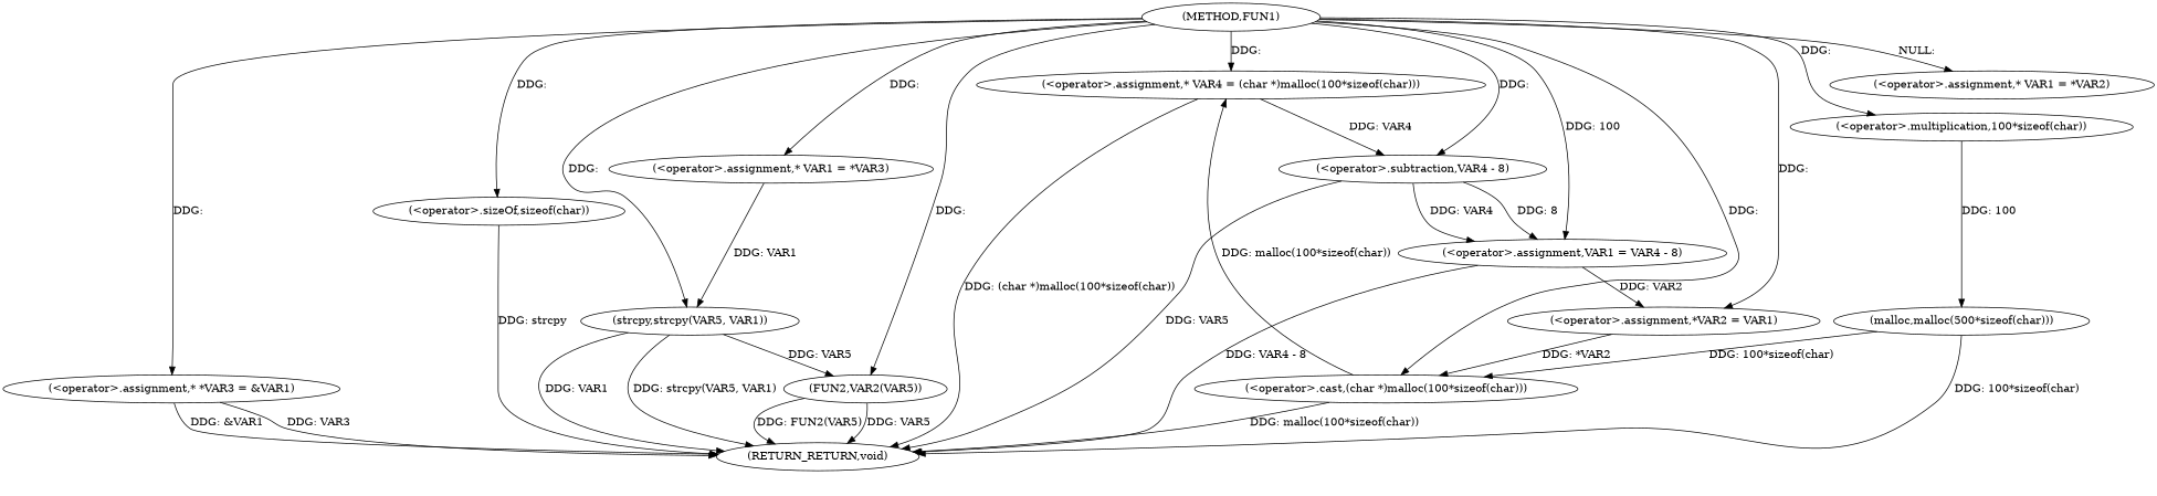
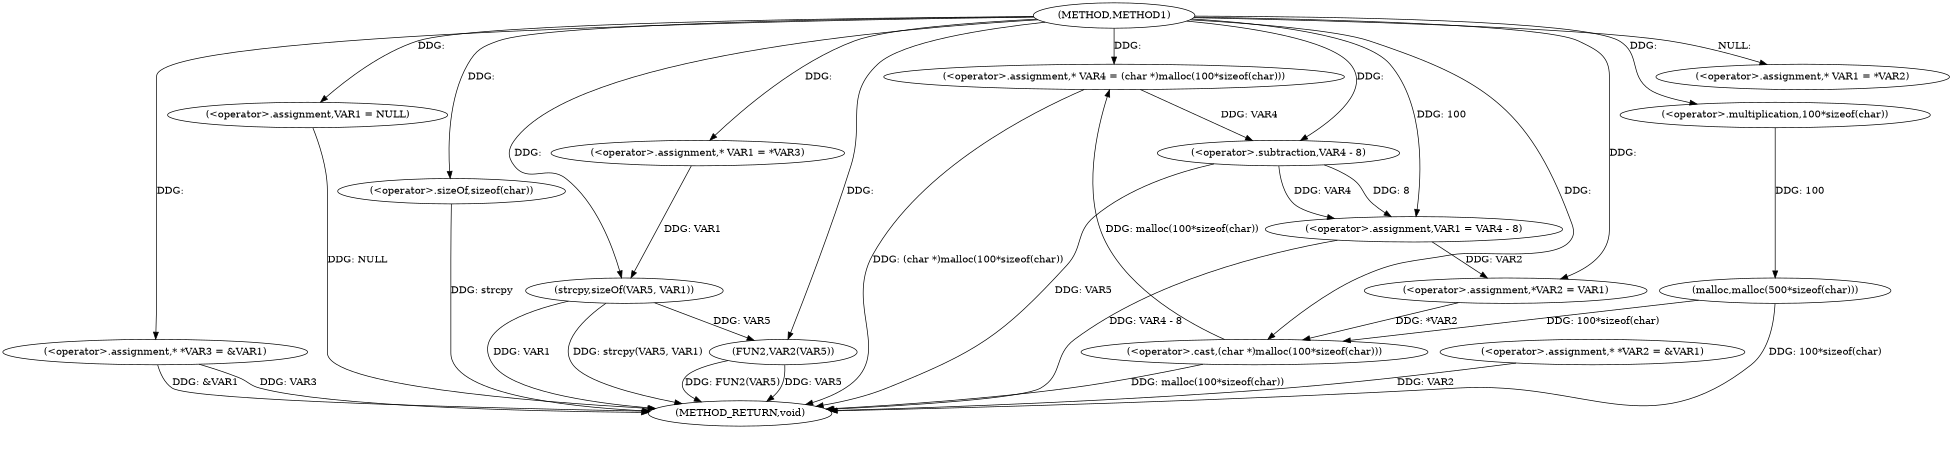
  digraph {
-   n1 [label="(METHOD,FUN1)"]
+   n1 [label="(METHOD,METHOD1)"]
    n2 [label="(<operator>.assignment,* *VAR3 = &VAR1)"]
+   n3 [label="(<operator>.assignment,VAR1 = NULL)"]
    n4 [label="(<operator>.assignment,* VAR1 = *VAR2)"]
    n5 [label="(<operator>.assignment,* VAR4 = (char *)malloc(100*sizeof(char)))"]
    n6 [label="(<operator>.multiplication,100*sizeof(char))"]
    n7 [label="(<operator>.sizeOf,sizeof(char))"]
    n8 [label="(<operator>.assignment,VAR1 = VAR4 - 8)"]
    n9 [label="(<operator>.subtraction,VAR4 - 8)"]
    n10 [label="(<operator>.assignment,*VAR2 = VAR1)"]
    n11 [label="(<operator>.assignment,* VAR1 = *VAR3)"]
-   n12 [label="(strcpy,strcpy(VAR5, VAR1))"]
+   n12 [label="(strcpy,sizeOf(VAR5, VAR1))"]
    n13 [label="(FUN2,VAR2(VAR5))"]
    n14 [label="(<operator>.cast,(char *)malloc(100*sizeof(char)))"]
-   n16 [label="(RETURN_RETURN,void)"]
+   n15 [label="(<operator>.assignment,* *VAR2 = &VAR1)"]
+   n16 [label="(METHOD_RETURN,void)"]
    n17 [label="(malloc,malloc(500*sizeof(char)))"]
    n1 -> n2 [label="DDG: "]
+   n1 -> n3 [label="DDG: "]
    n1 -> n4 [label="NULL: "]
    n1 -> n5 [label="DDG: "]
    n1 -> n6 [label="DDG: "]
    n1 -> n7 [label="DDG: "]
    n1 -> n8 [label="DDG: 100"]
    n1 -> n9 [label="DDG: "]
    n1 -> n10 [label="DDG: "]
    n1 -> n11 [label="DDG: "]
    n1 -> n12 [label="DDG: "]
    n1 -> n13 [label="DDG: "]
    n1 -> n14 [label="DDG: "]
    n2 -> n16 [label="DDG: &VAR1"]
    n2 -> n16 [label="DDG: VAR3"]
+   n3 -> n16 [label="DDG: NULL"]
    n5 -> n9 [label="DDG: VAR4"]
    n5 -> n16 [label="DDG: (char *)malloc(100*sizeof(char))"]
    n6 -> n17 [label="DDG: 100"]
    n7 -> n16 [label="DDG: strcpy"]
    n8 -> n10 [label="DDG: VAR2"]
    n8 -> n16 [label="DDG: VAR4 - 8"]
    n9 -> n8 [label="DDG: VAR4"]
    n9 -> n8 [label="DDG: 8"]
    n9 -> n16 [label="DDG: VAR5"]
    n10 -> n14 [label="DDG: *VAR2"]
    n11 -> n12 [label="DDG: VAR1"]
    n12 -> n13 [label="DDG: VAR5"]
    n12 -> n16 [label="DDG: VAR1"]
    n12 -> n16 [label="DDG: strcpy(VAR5, VAR1)"]
    n13 -> n16 [label="DDG: FUN2(VAR5)"]
    n13 -> n16 [label="DDG: VAR5"]
    n14 -> n5 [label="DDG: malloc(100*sizeof(char))"]
    n14 -> n16 [label="DDG: malloc(100*sizeof(char))"]
+   n15 -> n16 [label="DDG: VAR2"]
    n17 -> n14 [label="DDG: 100*sizeof(char)"]
    n17 -> n16 [label="DDG: 100*sizeof(char)"]
  }
